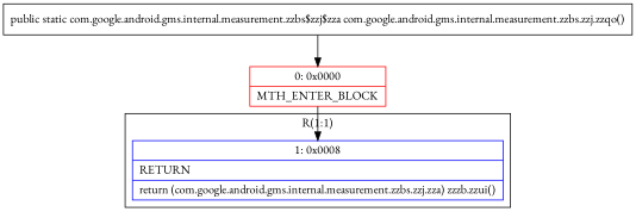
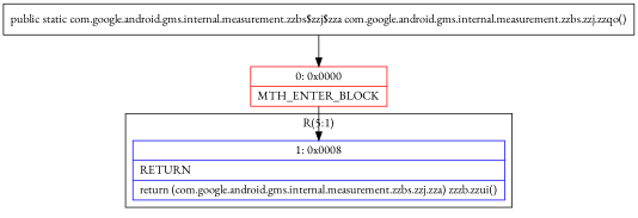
  digraph {
    fontname="EB Garamond"
    node [shape=record fontname="EB Garamond"]
    edge [fontname="EB Garamond"]
    n1 [color=blue label="{1\:\ 0x0008|RETURN\l|return (com.google.android.gms.internal.measurement.zzbs.zzj.zza) zzzb.zzui()\l}"]
    n2 [color=red label="{0\:\ 0x0000|MTH_ENTER_BLOCK\l}"]
    n3 [label="{public static com.google.android.gms.internal.measurement.zzbs$zzj$zza com.google.android.gms.internal.measurement.zzbs.zzj.zzqo() }"]
    subgraph cluster_1 {
-     label="R(1:1)"
+     label="R(5:1)"
      n1
    }
    n2 -> n1
    n3 -> n2
  }
